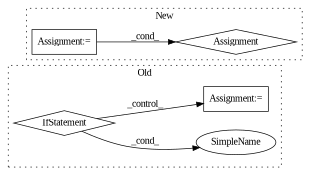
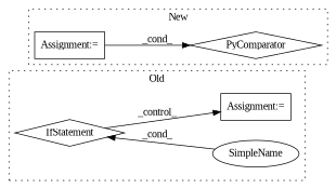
  digraph {
    fontname="Liberation Serif"
    rankdir=LR
    node [a=7 fontname="Liberation Serif" l=1 shape=diamond]
    edge [fontname="Liberation Serif"]
    n1 [a=25 l="4,2" label=IfStatement s="6286,6326"]
    n2 [a=42 label=SimpleName shape=ellipse l=""]
    n3 [label="Assignment:=" s=6367 shape=box]
    n4 [label="Assignment:=" s=6390 shape=box]
-   n5 [a=113 l=47 label=Assignment s=6718]
+   n5 [a=113 l=47 label=PyComparator s=6718]
    subgraph cluster_1 {
      label=Old
      style=dotted
      n1
      n2
      n3
    }
    subgraph cluster_2 {
      label=New
      style=dotted
      n4
      n5
    }
    n1 -> n3 [label=_control_]
-   n1 -> n2 [label=_cond_]
+   n2 -> n1 [label=_cond_]
    n4 -> n5 [label=_cond_]
  }
